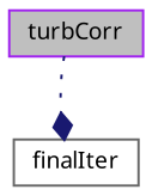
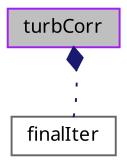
  digraph {
    rankdir=TB
    fontname="Noto Sans"
    node [fontname="Noto Sans" fontsize=10 shape=record]
    n1 [color=purple fillcolor=grey75 fontcolor=black height=0.2 label=turbCorr style=filled width=0.4]
    n2 [color=gray40 height=0.2 label=finalIter width=0.4]
-   n1 -> n2 [color=midnightblue fontname="Noto Sans" fontsize=10 labelfontname=FreeSans labelfontsize=10 style=dotted arrowhead=diamond]
+   n2 -> n1 [color=midnightblue fontname="Noto Sans" fontsize=10 labelfontname=FreeSans labelfontsize=10 style=dotted arrowhead=diamond]
  }
